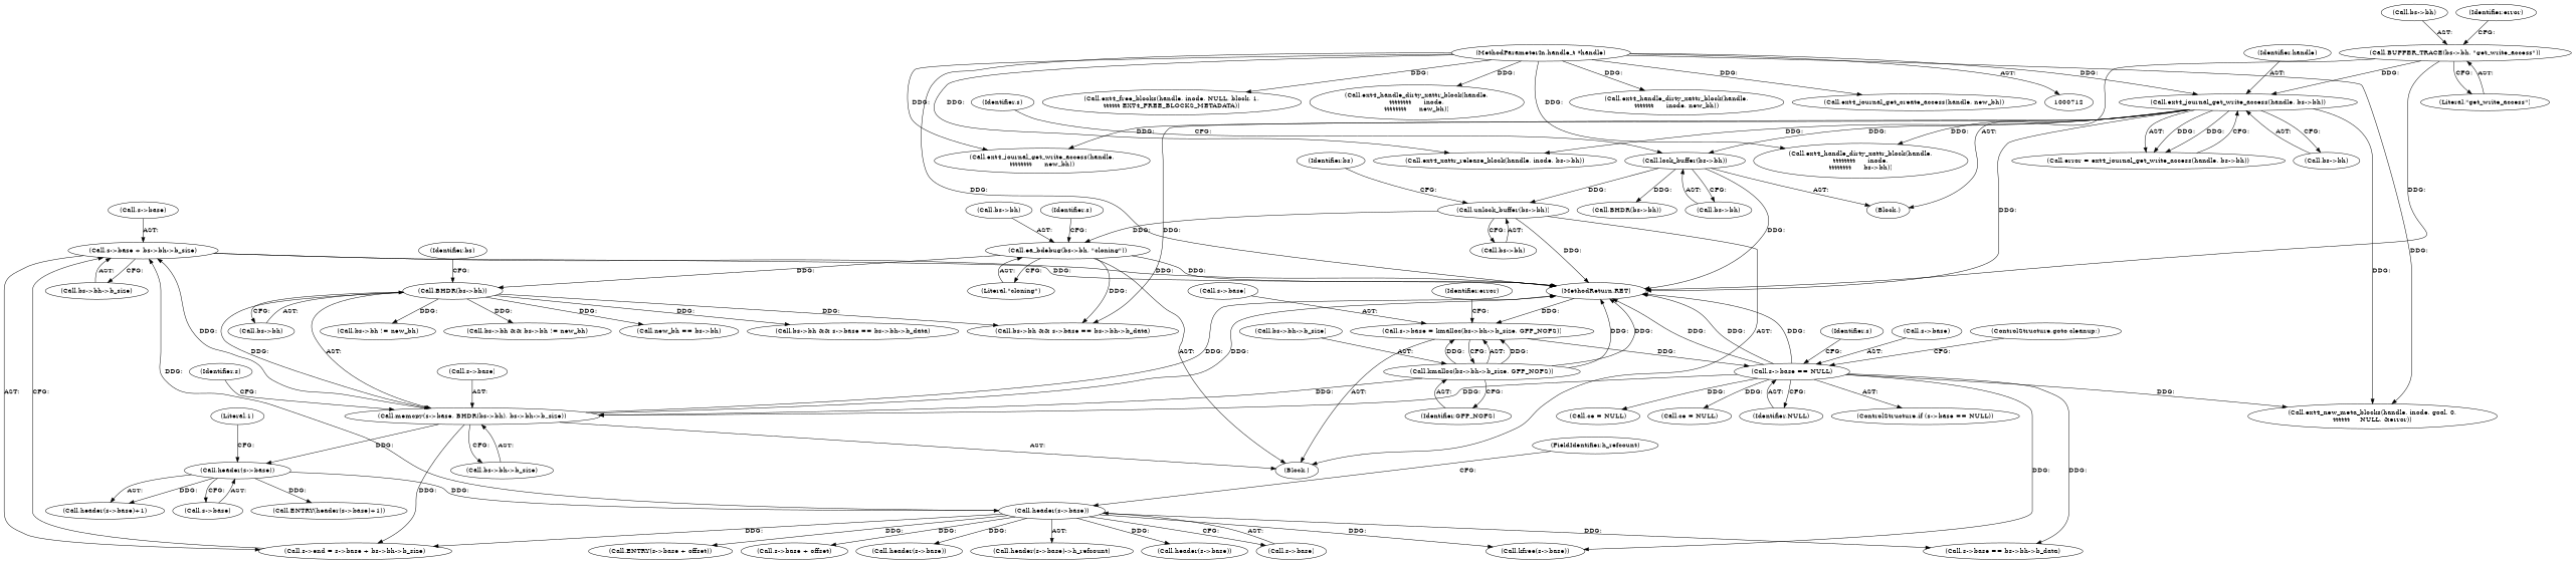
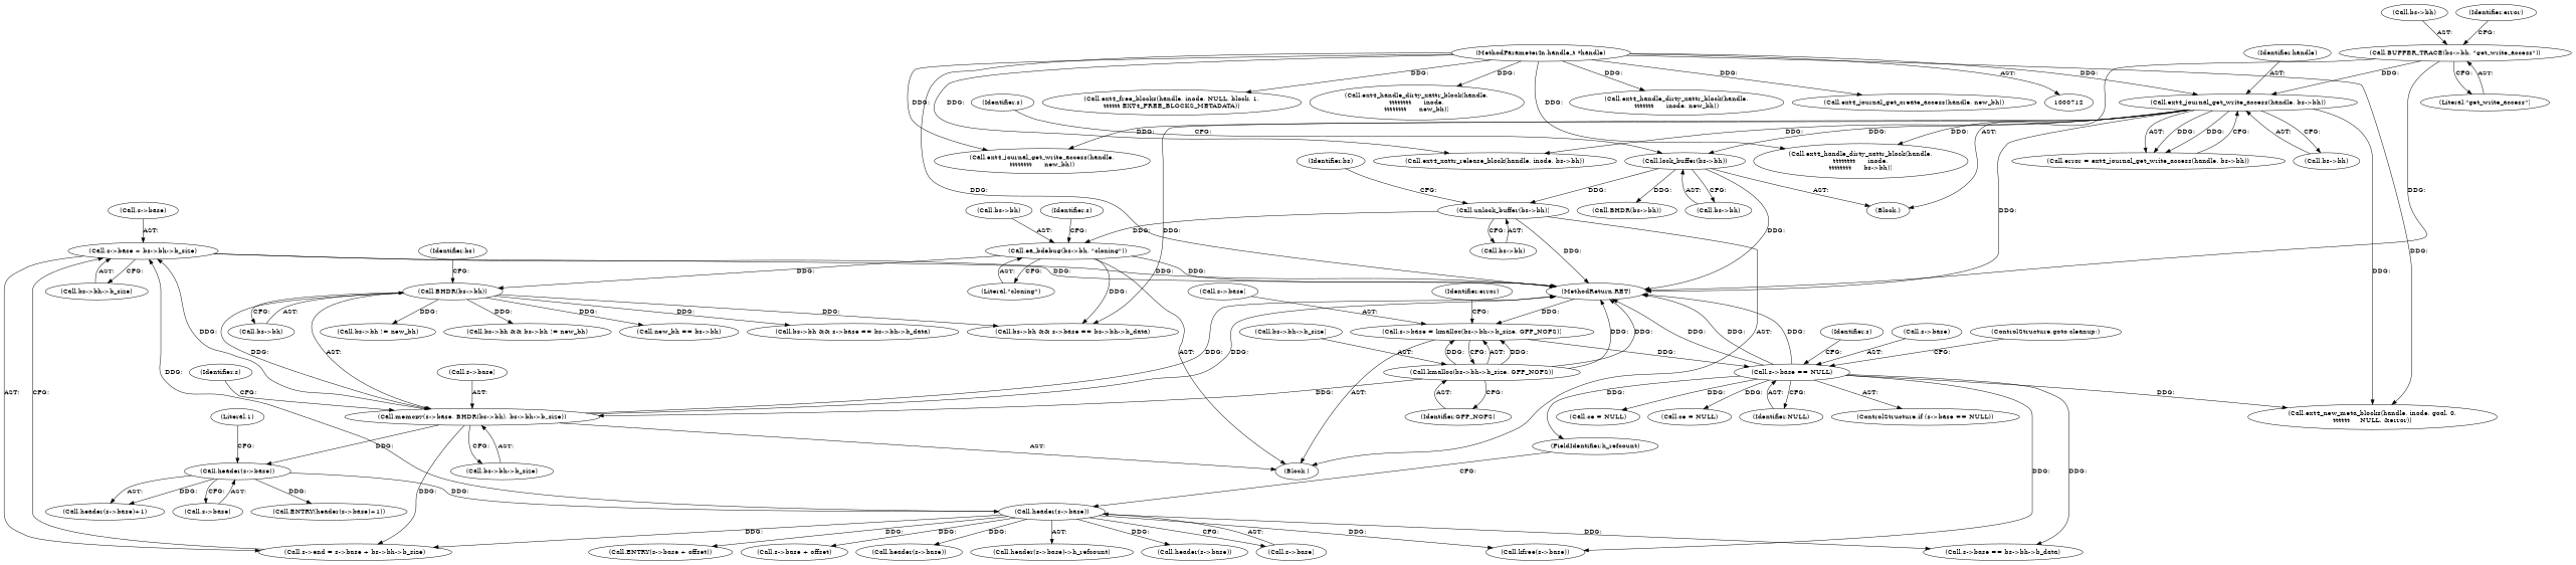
  digraph {
    n1 [label="(Call,s->base + bs->bh->b_size)"]
    n2 [label="(Call,bs->bh->b_size)"]
    n3 [label="(Call,s->end = s->base + bs->bh->b_size)"]
    n4 [label="(MethodReturn,RET)"]
    n5 [label="(Call,s->base = kmalloc(bs->bh->b_size, GFP_NOFS))"]
    n6 [label="(Call,header(s->base))"]
    n7 [label="(Call,header(s->base))"]
    n8 [label="(Call,header(s->base)->h_refcount)"]
    n9 [label="(Call,s->base == bs->bh->b_data)"]
    n10 [label="(Call,s->base)"]
    n11 [label="(Call,ENTRY(s->base + offset))"]
    n12 [label="(Call,kfree(s->base))"]
    n13 [label="(Call,s->base + offset)"]
    n14 [label="(Call,header(s->base))"]
    n15 [label="(Call,header(s->base))"]
    n16 [label="(Call,s->base)"]
    n17 [label="(Call,ENTRY(header(s->base)+1))"]
    n18 [label="(Call,header(s->base)+1)"]
    n19 [label="(Call,memcpy(s->base, BHDR(bs->bh), bs->bh->b_size))"]
    n20 [label="(Block,)"]
    n21 [label="(Call,bs->bh->b_size)"]
    n22 [label="(Call,s->base == NULL)"]
    n23 [label="(Call,ext4_new_meta_blocks(handle, inode, goal, 0,\n\t\t\t\t\t\t     NULL, &error))"]
    n24 [label="(Call,ce = NULL)"]
    n25 [label="(Call,ce = NULL)"]
    n26 [label="(Identifier,NULL)"]
    n27 [label="(ControlStructure,if (s->base == NULL))"]
    n28 [label="(Call,kmalloc(bs->bh->b_size, GFP_NOFS))"]
    n29 [label="(Identifier,GFP_NOFS)"]
    n30 [label="(Call,BHDR(bs->bh))"]
    n31 [label="(Call,bs->bh != new_bh)"]
    n32 [label="(Call,bs->bh && s->base == bs->bh->b_data)"]
    n33 [label="(Call,bs->bh && bs->bh != new_bh)"]
    n34 [label="(Call,new_bh == bs->bh)"]
    n35 [label="(Call,bs->bh && s->base == bs->bh->b_data)"]
    n36 [label="(Call,bs->bh)"]
    n37 [label="(Call,ea_bdebug(bs->bh, \"cloning\"))"]
    n38 [label="(Literal,\"cloning\")"]
    n39 [label="(Call,unlock_buffer(bs->bh))"]
    n40 [label="(Call,bs->bh)"]
    n41 [label="(Call,lock_buffer(bs->bh))"]
    n42 [label="(Call,BHDR(bs->bh))"]
    n43 [label="(Call,bs->bh)"]
    n44 [label="(Block,)"]
    n45 [label="(Call,ext4_journal_get_write_access(handle, bs->bh))"]
    n46 [label="(Call,ext4_xattr_release_block(handle, inode, bs->bh))"]
    n47 [label="(Call,bs->bh)"]
    n48 [label="(Call,ext4_journal_get_write_access(handle,\n\t\t\t\t\t\t\t\t      new_bh))"]
    n49 [label="(Call,error = ext4_journal_get_write_access(handle, bs->bh))"]
    n50 [label="(Call,ext4_handle_dirty_xattr_block(handle,\n\t\t\t\t\t\t\t\t      inode,\n\t\t\t\t\t\t\t\t      bs->bh))"]
    n51 [label="(MethodParameterIn,handle_t *handle)"]
    n52 [label="(Call,ext4_free_blocks(handle, inode, NULL, block, 1,\n\t\t\t\t\t\t EXT4_FREE_BLOCKS_METADATA))"]
    n53 [label="(Call,ext4_handle_dirty_xattr_block(handle,\n\t\t\t\t\t\t\t\t      inode,\n\t\t\t\t\t\t\t\t      new_bh))"]
    n54 [label="(Call,ext4_handle_dirty_xattr_block(handle,\n\t\t\t\t\t\t\t      inode, new_bh))"]
    n55 [label="(Call,ext4_journal_get_create_access(handle, new_bh))"]
    n56 [label=1000712]
    n57 [label="(Call,BUFFER_TRACE(bs->bh, \"get_write_access\"))"]
    n58 [label="(Literal,\"get_write_access\")"]
    n59 [label="(Identifier,s)"]
    n60 [label="(Call,s->base)"]
    n61 [label="(Call,s->base)"]
    n62 [label="(FieldIdentifier,h_refcount)"]
    n63 [label="(Call,s->base)"]
    n64 [label="(Identifier,handle)"]
    n65 [label="(Identifier,bs)"]
    n66 [label="(ControlStructure,goto cleanup;)"]
    n67 [label="(Call,bs->bh)"]
    n68 [label="(Identifier,s)"]
    n69 [label="(Call,s->base)"]
    n70 [label="(Identifier,error)"]
    n71 [label="(Identifier,error)"]
    n72 [label="(Identifier,s)"]
    n73 [label="(Identifier,s)"]
    n74 [label="(Call,bs->bh)"]
    n75 [label="(Call,bs->bh->b_size)"]
    n76 [label="(Identifier,bs)"]
    n77 [label="(Literal,1)"]
    n1 -> n2 [label="CFG: "]
    n1 -> n3 [label="AST: "]
    n1 -> n4 [label="DDG: "]
    n1 -> n4 [label="DDG: "]
    n2 -> n1 [label="AST: "]
    n3 -> n1 [label="CFG: "]
    n4 -> n5 [label="DDG: "]
    n5 -> n20 [label="AST: "]
    n5 -> n22 [label="DDG: "]
    n5 -> n28 [label="CFG: "]
    n6 -> n1 [label="DDG: "]
    n6 -> n3 [label="DDG: "]
    n6 -> n7 [label="DDG: "]
    n6 -> n8 [label="AST: "]
    n6 -> n9 [label="DDG: "]
    n6 -> n10 [label="CFG: "]
    n6 -> n11 [label="DDG: "]
    n6 -> n12 [label="DDG: "]
    n6 -> n13 [label="DDG: "]
    n6 -> n14 [label="DDG: "]
    n10 -> n6 [label="AST: "]
    n15 -> n6 [label="DDG: "]
    n15 -> n16 [label="CFG: "]
    n15 -> n17 [label="DDG: "]
    n15 -> n18 [label="AST: "]
    n15 -> n18 [label="DDG: "]
    n16 -> n15 [label="AST: "]
    n19 -> n1 [label="DDG: "]
    n19 -> n3 [label="DDG: "]
    n19 -> n4 [label="DDG: "]
    n19 -> n4 [label="DDG: "]
    n19 -> n15 [label="DDG: "]
    n19 -> n20 [label="AST: "]
    n19 -> n21 [label="CFG: "]
    n21 -> n19 [label="AST: "]
    n22 -> n4 [label="DDG: "]
    n22 -> n4 [label="DDG: "]
    n22 -> n4 [label="DDG: "]
    n22 -> n9 [label="DDG: "]
    n22 -> n12 [label="DDG: "]
-   n22 -> n19 [label="DDG: "]
+   n22 -> n62 [label="DDG: "]
    n22 -> n23 [label="DDG: "]
    n22 -> n24 [label="DDG: "]
    n22 -> n25 [label="DDG: "]
    n22 -> n26 [label="CFG: "]
    n22 -> n27 [label="AST: "]
    n26 -> n22 [label="AST: "]
    n28 -> n4 [label="DDG: "]
    n28 -> n4 [label="DDG: "]
    n28 -> n5 [label="AST: "]
    n28 -> n5 [label="DDG: "]
    n28 -> n5 [label="DDG: "]
    n28 -> n19 [label="DDG: "]
    n28 -> n29 [label="CFG: "]
    n29 -> n28 [label="AST: "]
    n30 -> n19 [label="AST: "]
    n30 -> n19 [label="DDG: "]
    n30 -> n31 [label="DDG: "]
    n30 -> n32 [label="DDG: "]
    n30 -> n33 [label="DDG: "]
    n30 -> n34 [label="DDG: "]
    n30 -> n35 [label="DDG: "]
    n30 -> n36 [label="CFG: "]
    n36 -> n30 [label="AST: "]
    n37 -> n4 [label="DDG: "]
    n37 -> n20 [label="AST: "]
    n37 -> n30 [label="DDG: "]
    n37 -> n32 [label="DDG: "]
    n37 -> n38 [label="CFG: "]
    n38 -> n37 [label="AST: "]
    n39 -> n4 [label="DDG: "]
    n39 -> n20 [label="AST: "]
    n39 -> n37 [label="DDG: "]
    n39 -> n40 [label="CFG: "]
    n40 -> n39 [label="AST: "]
    n41 -> n4 [label="DDG: "]
    n41 -> n39 [label="DDG: "]
    n41 -> n42 [label="DDG: "]
    n41 -> n43 [label="CFG: "]
    n41 -> n44 [label="AST: "]
    n43 -> n41 [label="AST: "]
    n45 -> n4 [label="DDG: "]
    n45 -> n23 [label="DDG: "]
    n45 -> n32 [label="DDG: "]
    n45 -> n41 [label="DDG: "]
    n45 -> n46 [label="DDG: "]
    n45 -> n47 [label="CFG: "]
    n45 -> n48 [label="DDG: "]
    n45 -> n49 [label="AST: "]
    n45 -> n49 [label="DDG: "]
    n45 -> n49 [label="DDG: "]
    n45 -> n50 [label="DDG: "]
    n47 -> n45 [label="AST: "]
    n49 -> n45 [label="CFG: "]
    n51 -> n4 [label="DDG: "]
    n51 -> n23 [label="DDG: "]
    n51 -> n45 [label="DDG: "]
    n51 -> n46 [label="DDG: "]
    n51 -> n48 [label="DDG: "]
    n51 -> n50 [label="DDG: "]
    n51 -> n52 [label="DDG: "]
    n51 -> n53 [label="DDG: "]
    n51 -> n54 [label="DDG: "]
    n51 -> n55 [label="DDG: "]
    n51 -> n56 [label="AST: "]
    n57 -> n4 [label="DDG: "]
    n57 -> n44 [label="AST: "]
    n57 -> n45 [label="DDG: "]
    n57 -> n58 [label="CFG: "]
    n58 -> n57 [label="AST: "]
    n59 -> n19 [label="CFG: "]
    n60 -> n5 [label="AST: "]
    n61 -> n22 [label="AST: "]
    n62 -> n6 [label="CFG: "]
    n63 -> n1 [label="AST: "]
    n64 -> n45 [label="AST: "]
    n65 -> n39 [label="CFG: "]
    n66 -> n22 [label="CFG: "]
    n67 -> n57 [label="AST: "]
    n68 -> n37 [label="CFG: "]
    n69 -> n19 [label="AST: "]
    n70 -> n57 [label="CFG: "]
    n71 -> n5 [label="CFG: "]
    n72 -> n22 [label="CFG: "]
    n73 -> n41 [label="CFG: "]
    n74 -> n37 [label="AST: "]
    n75 -> n28 [label="AST: "]
    n76 -> n30 [label="CFG: "]
    n77 -> n15 [label="CFG: "]
  }
